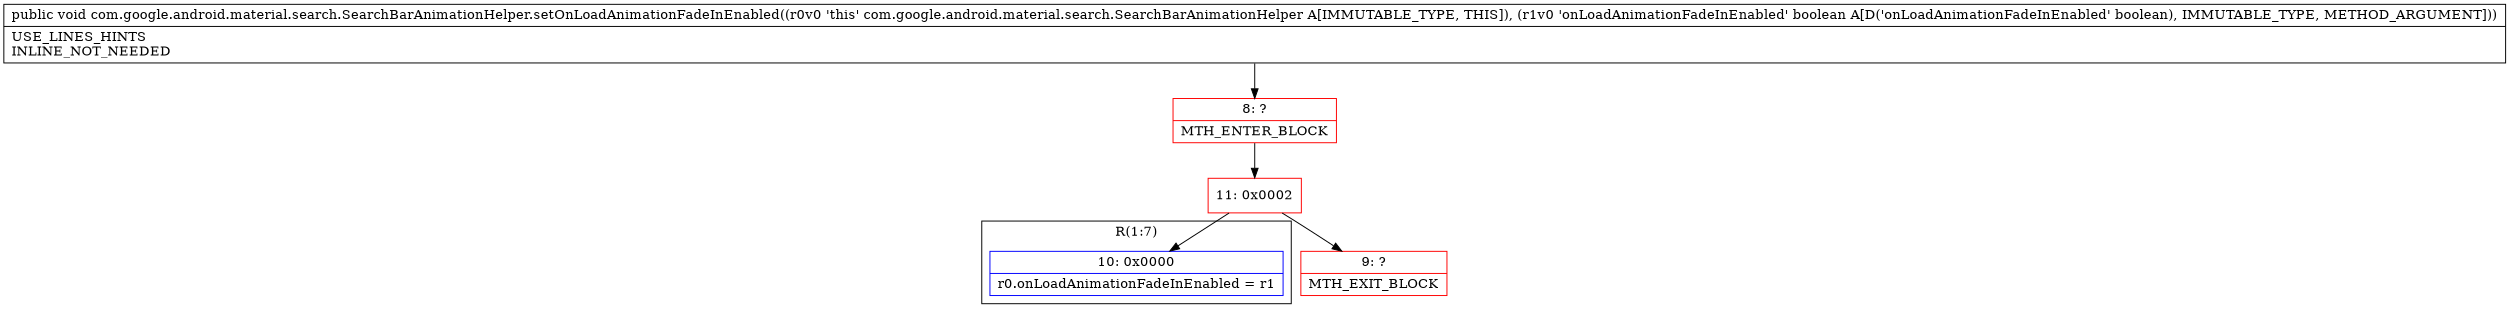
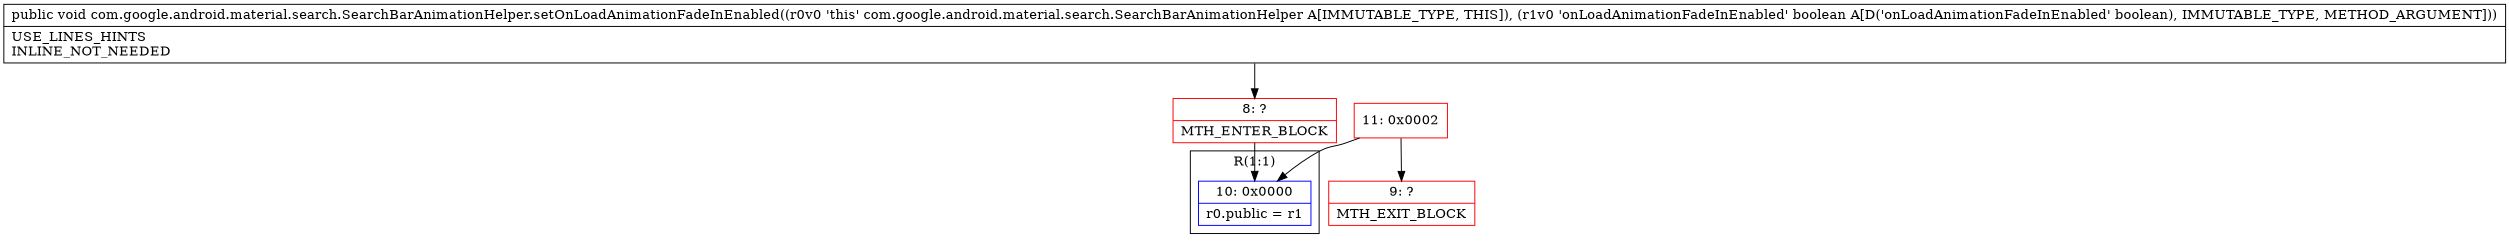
  digraph {
    node [color=red shape=record]
-   n1 [color=blue label="{10\:\ 0x0000|r0.onLoadAnimationFadeInEnabled = r1\l}"]
+   n1 [color=blue label="{10\:\ 0x0000|r0.public = r1\l}"]
    n2 [label="{11\:\ 0x0002}"]
    n3 [label="{9\:\ ?|MTH_EXIT_BLOCK\l}"]
    n4 [label="{8\:\ ?|MTH_ENTER_BLOCK\l}"]
    n5 [label="{public void com.google.android.material.search.SearchBarAnimationHelper.setOnLoadAnimationFadeInEnabled((r0v0 'this' com.google.android.material.search.SearchBarAnimationHelper A[IMMUTABLE_TYPE, THIS]), (r1v0 'onLoadAnimationFadeInEnabled' boolean A[D('onLoadAnimationFadeInEnabled' boolean), IMMUTABLE_TYPE, METHOD_ARGUMENT]))  | USE_LINES_HINTS\lINLINE_NOT_NEEDED\l}" color=""]
    subgraph cluster_1 {
-     label="R(1:7)"
+     label="R(1:1)"
      n1
    }
    n2 -> n1
    n2 -> n3
-   n4 -> n2
+   n4 -> n1
    n5 -> n4
  }
